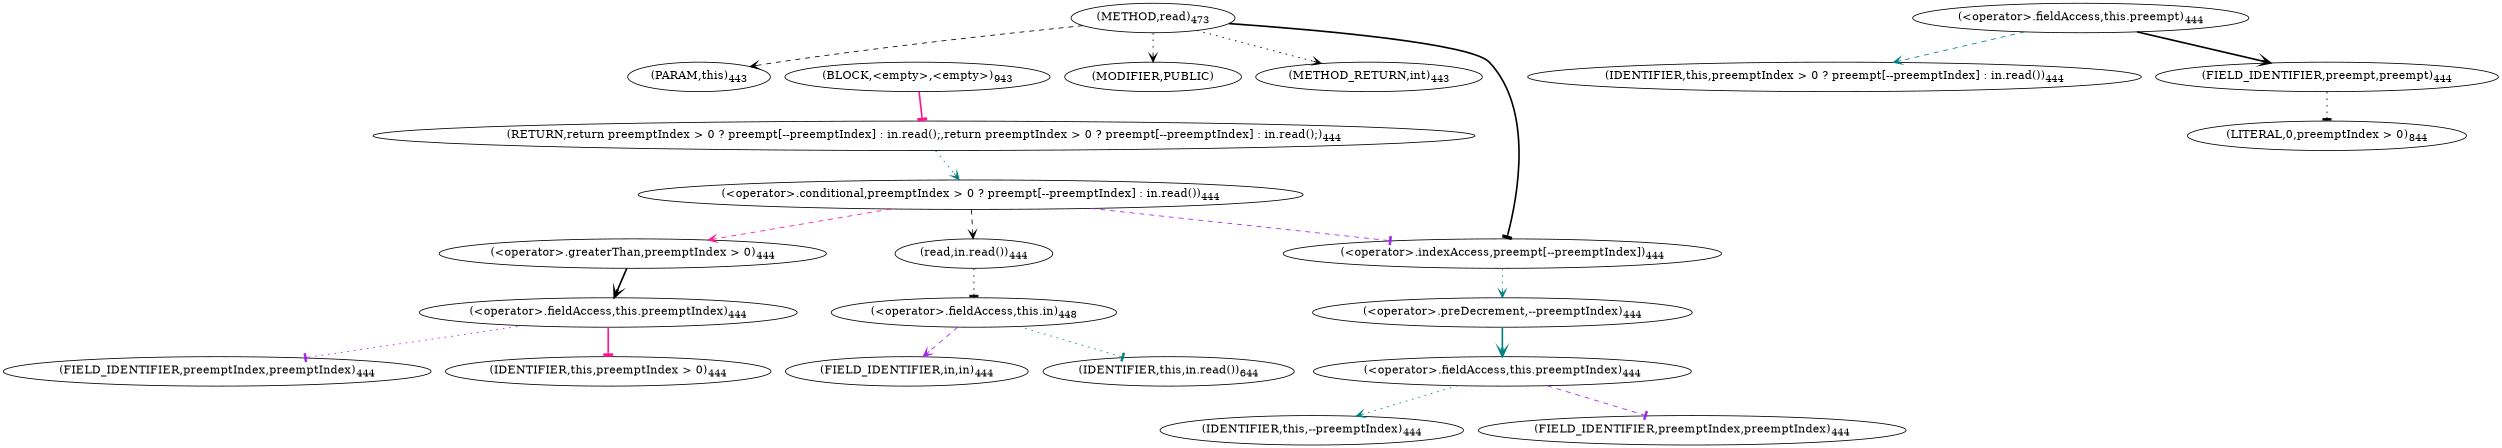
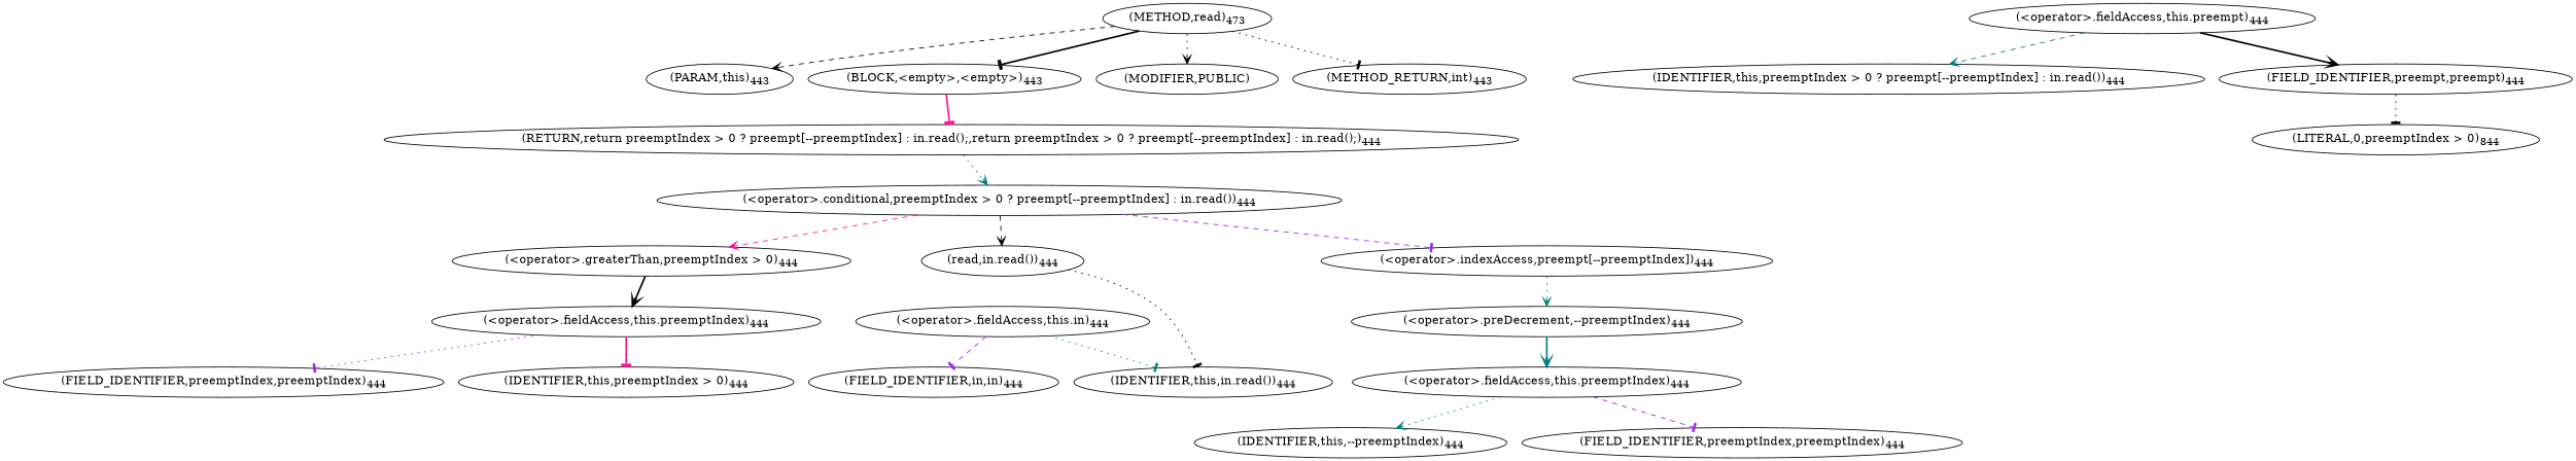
  digraph {
    edge [arrowhead=vee color=black style=dotted]
    n1 [label=<(METHOD,read)<SUB>473</SUB>>]
    n2 [label=<(PARAM,this)<SUB>443</SUB>>]
-   n3 [label=<(BLOCK,&lt;empty&gt;,&lt;empty&gt;)<SUB>943</SUB>>]
+   n3 [label=<(BLOCK,&lt;empty&gt;,&lt;empty&gt;)<SUB>443</SUB>>]
    n4 [label=<(MODIFIER,PUBLIC)>]
    n5 [label=<(METHOD_RETURN,int)<SUB>443</SUB>>]
    n6 [label=<(RETURN,return preemptIndex &gt; 0 ? preempt[--preemptIndex] : in.read();,return preemptIndex &gt; 0 ? preempt[--preemptIndex] : in.read();)<SUB>444</SUB>>]
    n7 [label=<(&lt;operator&gt;.conditional,preemptIndex &gt; 0 ? preempt[--preemptIndex] : in.read())<SUB>444</SUB>>]
    n8 [label=<(&lt;operator&gt;.greaterThan,preemptIndex &gt; 0)<SUB>444</SUB>>]
    n9 [label=<(&lt;operator&gt;.indexAccess,preempt[--preemptIndex])<SUB>444</SUB>>]
    n10 [label=<(read,in.read())<SUB>444</SUB>>]
    n11 [label=<(&lt;operator&gt;.fieldAccess,this.preemptIndex)<SUB>444</SUB>>]
    n12 [label=<(&lt;operator&gt;.preDecrement,--preemptIndex)<SUB>444</SUB>>]
-   n13 [label=<(&lt;operator&gt;.fieldAccess,this.in)<SUB>448</SUB>>]
+   n13 [label=<(&lt;operator&gt;.fieldAccess,this.in)<SUB>444</SUB>>]
    n14 [label=<(IDENTIFIER,this,preemptIndex &gt; 0)<SUB>444</SUB>>]
    n15 [label=<(FIELD_IDENTIFIER,preemptIndex,preemptIndex)<SUB>444</SUB>>]
    n16 [label=<(LITERAL,0,preemptIndex &gt; 0)<SUB>844</SUB>>]
    n17 [label=<(&lt;operator&gt;.fieldAccess,this.preempt)<SUB>444</SUB>>]
    n18 [label=<(IDENTIFIER,this,preemptIndex &gt; 0 ? preempt[--preemptIndex] : in.read())<SUB>444</SUB>>]
    n19 [label=<(FIELD_IDENTIFIER,preempt,preempt)<SUB>444</SUB>>]
    n20 [label=<(&lt;operator&gt;.fieldAccess,this.preemptIndex)<SUB>444</SUB>>]
    n21 [label=<(IDENTIFIER,this,--preemptIndex)<SUB>444</SUB>>]
    n22 [label=<(FIELD_IDENTIFIER,preemptIndex,preemptIndex)<SUB>444</SUB>>]
-   n23 [label=<(IDENTIFIER,this,in.read())<SUB>644</SUB>>]
+   n23 [label=<(IDENTIFIER,this,in.read())<SUB>444</SUB>>]
    n24 [label=<(FIELD_IDENTIFIER,in,in)<SUB>444</SUB>>]
    n1 -> n2 [style=dashed]
-   n1 -> n9 [arrowhead=tee style=bold]
+   n1 -> n3 [arrowhead=tee style=bold]
    n1 -> n4
-   n1 -> n5
+   n1 -> n5 [arrowhead=tee]
    n3 -> n6 [arrowhead=tee color=deeppink style=bold]
    n6 -> n7 [color=teal]
    n7 -> n8 [color=deeppink style=dashed]
    n7 -> n9 [arrowhead=tee color=purple style=dashed]
    n7 -> n10 [style=dashed]
    n8 -> n11 [style=bold]
    n9 -> n12 [color=teal]
-   n10 -> n13 [arrowhead=tee]
+   n10 -> n23 [arrowhead=tee]
    n11 -> n14 [arrowhead=tee color=deeppink style=bold]
    n11 -> n15 [arrowhead=tee color=purple]
    n12 -> n20 [color=teal style=bold]
    n13 -> n23 [arrowhead=tee color=teal]
-   n13 -> n24 [color=purple style=dashed]
+   n13 -> n24 [arrowhead=tee color=purple style=dashed]
    n17 -> n18 [color=teal style=dashed]
    n17 -> n19 [style=bold]
    n19 -> n16 [arrowhead=tee]
    n20 -> n21 [color=teal]
    n20 -> n22 [arrowhead=tee color=purple style=dashed]
  }
